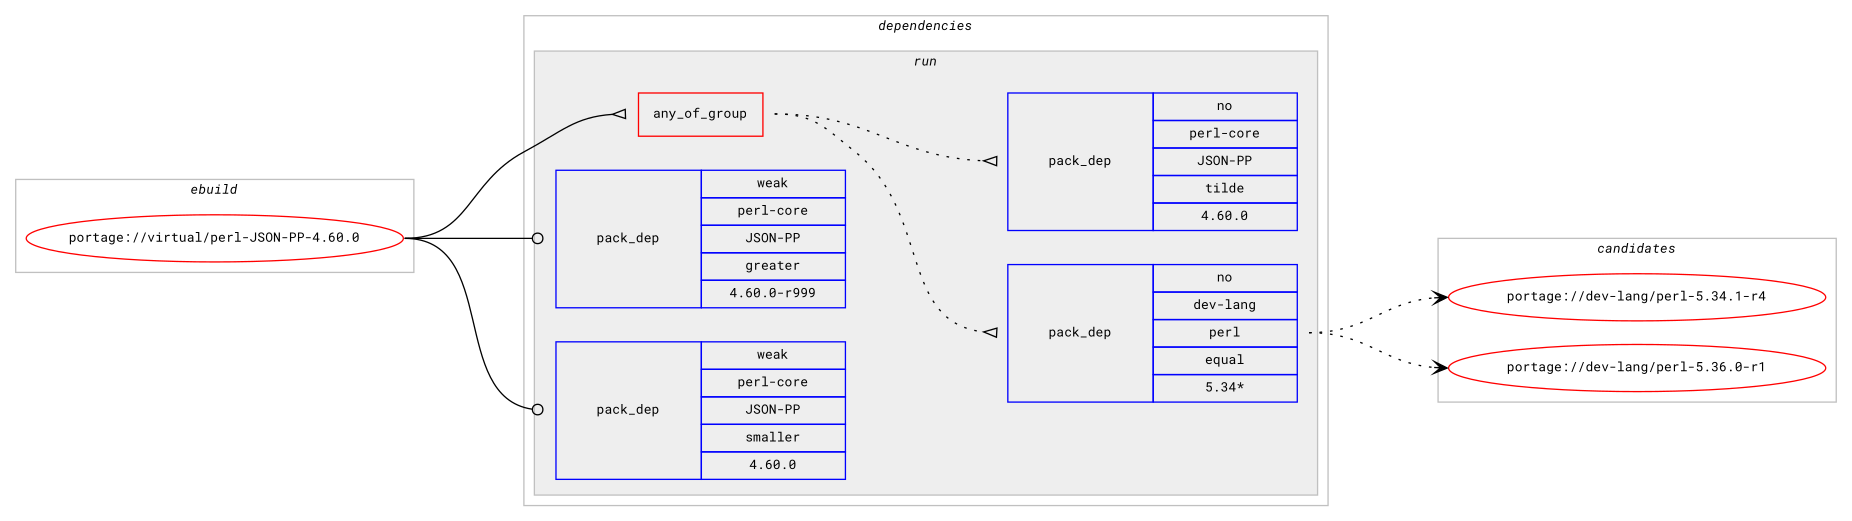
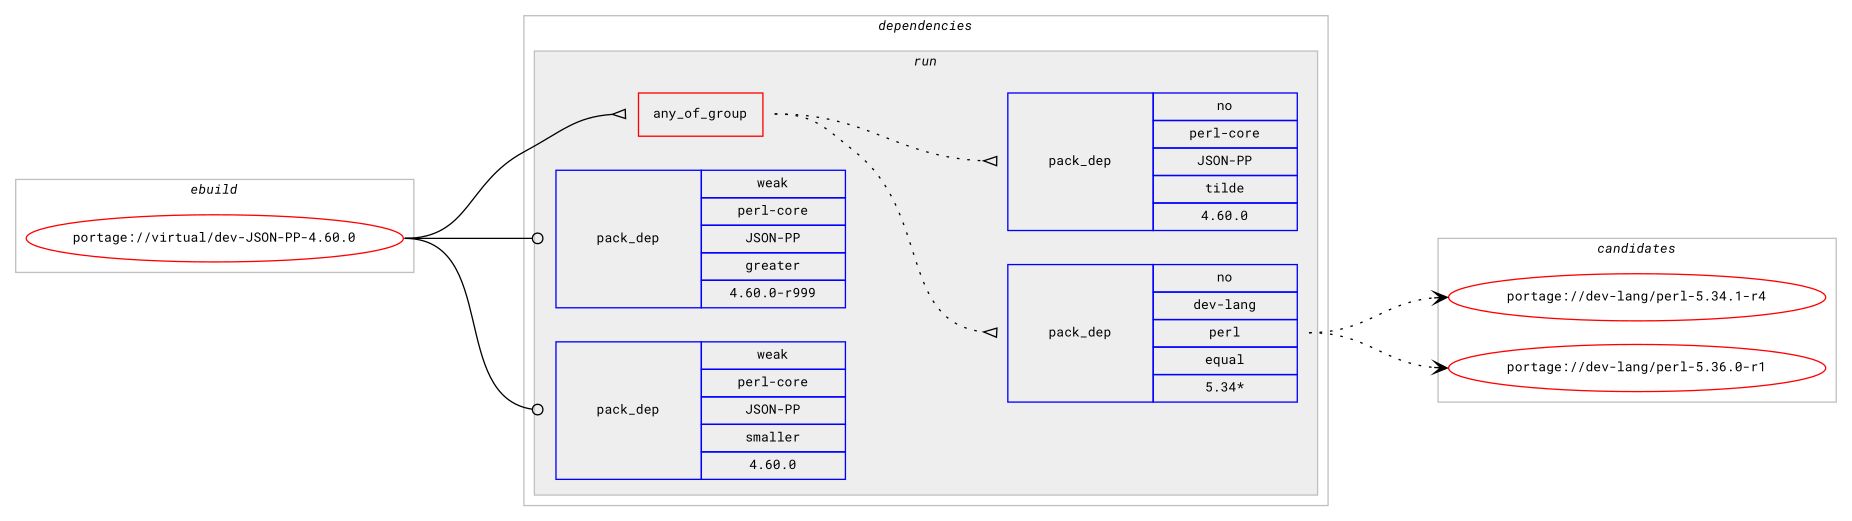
  digraph {
    compound=true
    concentrate=true
    fontname="Roboto Mono"
    fontsize=10
    newrank=true
    rankdir=LR
    ranksep=1.5
    node [color=red fontname="Roboto Mono" fontsize=10 shape=none]
    edge [arrowhead=oinv fontname="Roboto Mono" headport=w style=dotted tailport=e weight=20]
-   n1 [label="portage://virtual/perl-JSON-PP-4.60.0" width=4 shape=""]
+   n1 [label="portage://virtual/dev-JSON-PP-4.60.0" width=4 shape=""]
    n2 [color=blue label=<<TABLE BORDER="0" CELLBORDER="1" CELLSPACING="0" CELLPADDING="4" WIDTH="220"><TR><TD ROWSPAN="6" CELLPADDING="30">pack_dep</TD></TR><TR><TD WIDTH="110">no</TD></TR><TR><TD>dev-lang</TD></TR><TR><TD>perl</TD></TR><TR><TD>equal</TD></TR><TR><TD>5.34*</TD></TR></TABLE>>]
    n3 [color=blue label=<<TABLE BORDER="0" CELLBORDER="1" CELLSPACING="0" CELLPADDING="4" WIDTH="220"><TR><TD ROWSPAN="6" CELLPADDING="30">pack_dep</TD></TR><TR><TD WIDTH="110">no</TD></TR><TR><TD>perl-core</TD></TR><TR><TD>JSON-PP</TD></TR><TR><TD>tilde</TD></TR><TR><TD>4.60.0</TD></TR></TABLE>>]
    n4 [label=<<TABLE BORDER="0" CELLBORDER="1" CELLSPACING="0" CELLPADDING="4"><TR><TD CELLPADDING="10">any_of_group</TD></TR></TABLE>>]
    n5 [color=blue label=<<TABLE BORDER="0" CELLBORDER="1" CELLSPACING="0" CELLPADDING="4" WIDTH="220"><TR><TD ROWSPAN="6" CELLPADDING="30">pack_dep</TD></TR><TR><TD WIDTH="110">weak</TD></TR><TR><TD>perl-core</TD></TR><TR><TD>JSON-PP</TD></TR><TR><TD>greater</TD></TR><TR><TD>4.60.0-r999</TD></TR></TABLE>>]
    n6 [color=blue label=<<TABLE BORDER="0" CELLBORDER="1" CELLSPACING="0" CELLPADDING="4" WIDTH="220"><TR><TD ROWSPAN="6" CELLPADDING="30">pack_dep</TD></TR><TR><TD WIDTH="110">weak</TD></TR><TR><TD>perl-core</TD></TR><TR><TD>JSON-PP</TD></TR><TR><TD>smaller</TD></TR><TR><TD>4.60.0</TD></TR></TABLE>>]
    n7 [label="portage://dev-lang/perl-5.34.1-r4" width=4 shape=""]
    n8 [label="portage://dev-lang/perl-5.36.0-r1" width=4 shape=""]
    subgraph cluster_1 {
      color=gray
      label=<<i>ebuild</i>>
      rank=same
      n1
    }
    subgraph cluster_2 {
      color=gray
      label=<<i>dependencies</i>>
      subgraph cluster_3 {
        color=gray
        fillcolor="#eeeeee"
        label=<<i>compile</i>>
        style=filled
      }
      subgraph cluster_4 {
        color=gray
        fillcolor="#eeeeee"
        label=<<i>compile and run</i>>
        style=filled
      }
      subgraph cluster_5 {
        color=gray
        fillcolor="#eeeeee"
        label=<<i>run</i>>
        style=filled
        subgraph sub_6 {
          color=gray
          fillcolor="#eeeeee"
          label=<<i>run</i>>
          style=filled
          n4
          subgraph sub_7 {
            color=gray
            fillcolor="#eeeeee"
            label=<<i>run</i>>
            style=filled
            n2
          }
          subgraph sub_8 {
            color=gray
            fillcolor="#eeeeee"
            label=<<i>run</i>>
            style=filled
            n3
          }
        }
        subgraph sub_9 {
          color=gray
          fillcolor="#eeeeee"
          label=<<i>run</i>>
          style=filled
          n5
        }
        subgraph sub_10 {
          color=gray
          fillcolor="#eeeeee"
          label=<<i>run</i>>
          style=filled
          n6
        }
      }
    }
    subgraph cluster_11 {
      color=gray
      label=<<i>candidates</i>>
      rank=same
      subgraph sub_12 {
        color=black
        label=<<i>candidates</i>>
        nodesep=1
        rank=same
        n7
        n8
      }
      subgraph sub_13 {
        color=black
        label=<<i>candidates</i>>
        nodesep=1
        rank=same
      }
      subgraph sub_14 {
        color=black
        label=<<i>candidates</i>>
        nodesep=1
        rank=same
      }
      subgraph sub_15 {
        color=black
        label=<<i>candidates</i>>
        nodesep=1
        rank=same
      }
    }
    n1 -> n4 [style=solid]
    n1 -> n5 [arrowhead=odot style=solid]
    n1 -> n6 [arrowhead=odot style=solid]
    n2 -> n7 [arrowhead=vee weight=100]
    n2 -> n8 [arrowhead=vee weight=100]
    n4 -> n2
    n4 -> n3
  }
